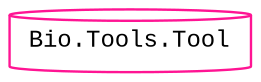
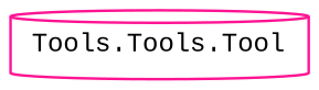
  digraph {
    rankdir=LR
    fontname="Liberation Mono"
-   n1 [color=deeppink fillcolor=white fontname="Liberation Mono" fontsize=10 height=0.2 label="Bio.Tools.Tool" shape=cylinder style=filled width=0.4]
+   n1 [color=deeppink fillcolor=white fontname="Liberation Mono" fontsize=10 height=0.2 label="Tools.Tools.Tool" shape=cylinder style=filled width=0.4]
  }
